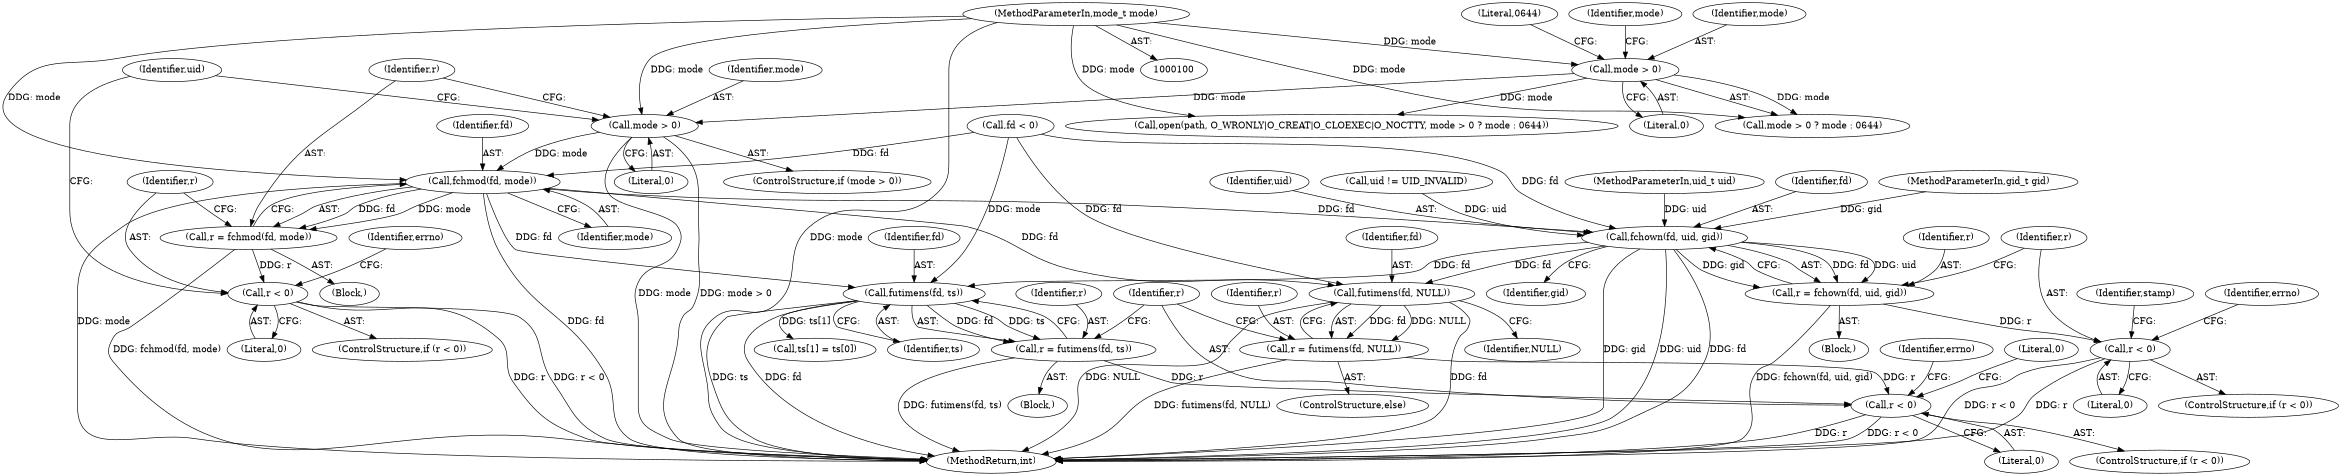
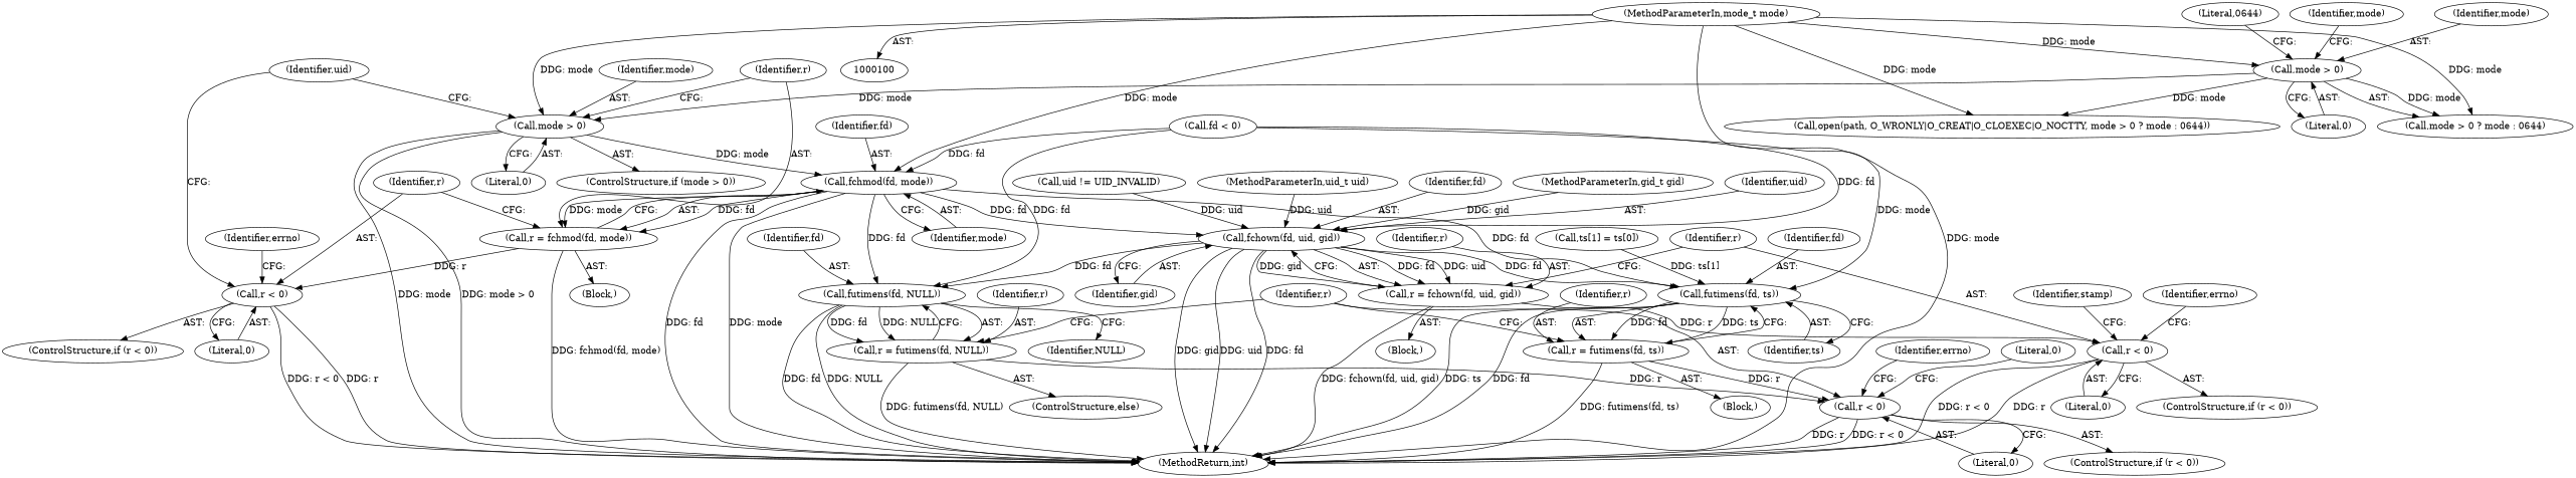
  digraph {
    n1 [label="(Call,mode > 0)"]
    n2 [label="(Call,fchmod(fd, mode))"]
    n3 [label="(Literal,0)"]
    n4 [label="(ControlStructure,if (mode > 0))"]
    n5 [label="(MethodReturn,int)"]
    n6 [label="(Call,r = fchmod(fd, mode))"]
    n7 [label="(Call,fchown(fd, uid, gid))"]
    n8 [label="(Call,futimens(fd, ts))"]
    n9 [label="(Call,futimens(fd, NULL))"]
    n10 [label="(Identifier,mode)"]
    n11 [label="(MethodParameterIn,mode_t mode)"]
    n12 [label="(Call,mode > 0)"]
    n13 [label="(Call,open(path, O_WRONLY|O_CREAT|O_CLOEXEC|O_NOCTTY, mode > 0 ? mode : 0644))"]
    n14 [label="(Call,mode > 0 ? mode : 0644)"]
    1000100
    n16 [label="(Literal,0)"]
    n17 [label="(Call,r < 0)"]
    n18 [label="(Block,)"]
    n19 [label="(Call,r = fchown(fd, uid, gid))"]
    n20 [label="(Identifier,gid)"]
    n21 [label="(Call,r = futimens(fd, ts))"]
    n22 [label="(Identifier,ts)"]
    n23 [label="(Call,r = futimens(fd, NULL))"]
    n24 [label="(Identifier,NULL)"]
    n25 [label="(ControlStructure,if (r < 0))"]
    n26 [label="(Literal,0)"]
    n27 [label="(Call,r < 0)"]
    n28 [label="(Block,)"]
    n29 [label="(Literal,0)"]
    n30 [label="(ControlStructure,if (r < 0))"]
    n31 [label="(Call,r < 0)"]
    n32 [label="(Block,)"]
    n33 [label="(Literal,0)"]
    n34 [label="(ControlStructure,if (r < 0))"]
    n35 [label="(ControlStructure,else)"]
    n36 [label="(Identifier,r)"]
    n37 [label="(Identifier,mode)"]
    n38 [label="(Identifier,uid)"]
    n39 [label="(Identifier,r)"]
    n40 [label="(Call,fd < 0)"]
    n41 [label="(Call,uid != UID_INVALID)"]
    n42 [label="(MethodParameterIn,uid_t uid)"]
    n43 [label="(Literal,0644)"]
    n44 [label="(Identifier,errno)"]
    n45 [label="(Call,ts[1] = ts[0])"]
    n46 [label="(Identifier,fd)"]
    n47 [label="(Identifier,stamp)"]
    n48 [label="(Identifier,errno)"]
    n49 [label="(Identifier,mode)"]
    n50 [label="(Identifier,fd)"]
    n51 [label="(Literal,0)"]
    n52 [label="(Identifier,errno)"]
    n53 [label="(Identifier,uid)"]
    n54 [label="(Identifier,mode)"]
    n55 [label="(Identifier,fd)"]
    n56 [label="(Identifier,fd)"]
    n57 [label="(MethodParameterIn,gid_t gid)"]
    n58 [label="(Identifier,r)"]
    n59 [label="(Identifier,r)"]
    n60 [label="(Identifier,r)"]
    n61 [label="(Identifier,r)"]
    n62 [label="(Identifier,r)"]
    n1 -> n2 [label="DDG: mode"]
    n1 -> n3 [label="CFG: "]
    n1 -> n4 [label="AST: "]
    n1 -> n5 [label="DDG: mode > 0"]
    n1 -> n5 [label="DDG: mode"]
    n2 -> n5 [label="DDG: fd"]
    n2 -> n5 [label="DDG: mode"]
    n2 -> n6 [label="AST: "]
    n2 -> n6 [label="DDG: fd"]
    n2 -> n6 [label="DDG: mode"]
    n2 -> n7 [label="DDG: fd"]
    n2 -> n8 [label="DDG: fd"]
    n2 -> n9 [label="DDG: fd"]
    n2 -> n10 [label="CFG: "]
    n3 -> n1 [label="AST: "]
    n6 -> n2 [label="CFG: "]
    n6 -> n5 [label="DDG: fchmod(fd, mode)"]
    n6 -> n17 [label="DDG: r"]
    n6 -> n18 [label="AST: "]
    n7 -> n5 [label="DDG: gid"]
    n7 -> n5 [label="DDG: uid"]
    n7 -> n5 [label="DDG: fd"]
    n7 -> n8 [label="DDG: fd"]
    n7 -> n9 [label="DDG: fd"]
    n7 -> n19 [label="AST: "]
    n7 -> n19 [label="DDG: fd"]
    n7 -> n19 [label="DDG: uid"]
    n7 -> n19 [label="DDG: gid"]
    n7 -> n20 [label="CFG: "]
    n8 -> n5 [label="DDG: ts"]
    n8 -> n5 [label="DDG: fd"]
    n8 -> n21 [label="AST: "]
    n8 -> n21 [label="DDG: fd"]
    n8 -> n21 [label="DDG: ts"]
    n8 -> n22 [label="CFG: "]
    n9 -> n5 [label="DDG: NULL"]
    n9 -> n5 [label="DDG: fd"]
    n9 -> n23 [label="AST: "]
    n9 -> n23 [label="DDG: fd"]
    n9 -> n23 [label="DDG: NULL"]
    n9 -> n24 [label="CFG: "]
    n10 -> n2 [label="AST: "]
    n11 -> n1 [label="DDG: mode"]
    n11 -> n2 [label="DDG: mode"]
    n11 -> n5 [label="DDG: mode"]
    n11 -> n12 [label="DDG: mode"]
    n11 -> n13 [label="DDG: mode"]
    n11 -> n14 [label="DDG: mode"]
    n11 -> 1000100 [label="AST: "]
    n12 -> n1 [label="DDG: mode"]
    n12 -> n13 [label="DDG: mode"]
    n12 -> n14 [label="AST: "]
    n12 -> n14 [label="DDG: mode"]
    n12 -> n16 [label="CFG: "]
    n16 -> n12 [label="AST: "]
    n17 -> n5 [label="DDG: r < 0"]
    n17 -> n5 [label="DDG: r"]
    n17 -> n25 [label="AST: "]
    n17 -> n26 [label="CFG: "]
    n19 -> n5 [label="DDG: fchown(fd, uid, gid)"]
    n19 -> n7 [label="CFG: "]
    n19 -> n27 [label="DDG: r"]
    n19 -> n28 [label="AST: "]
+   n20 -> n7 [label="AST: "]
    n21 -> n5 [label="DDG: futimens(fd, ts)"]
    n21 -> n8 [label="CFG: "]
    n21 -> n31 [label="DDG: r"]
    n21 -> n32 [label="AST: "]
    n22 -> n8 [label="AST: "]
    n23 -> n5 [label="DDG: futimens(fd, NULL)"]
    n23 -> n9 [label="CFG: "]
    n23 -> n31 [label="DDG: r"]
    n23 -> n35 [label="AST: "]
    n26 -> n17 [label="AST: "]
    n27 -> n5 [label="DDG: r < 0"]
    n27 -> n5 [label="DDG: r"]
    n27 -> n29 [label="CFG: "]
    n27 -> n30 [label="AST: "]
    n29 -> n27 [label="AST: "]
    n31 -> n5 [label="DDG: r"]
    n31 -> n5 [label="DDG: r < 0"]
    n31 -> n33 [label="CFG: "]
    n31 -> n34 [label="AST: "]
    n33 -> n31 [label="AST: "]
    n36 -> n21 [label="AST: "]
    n37 -> n1 [label="AST: "]
    n38 -> n7 [label="AST: "]
    n39 -> n1 [label="CFG: "]
    n39 -> n6 [label="AST: "]
    n40 -> n2 [label="DDG: fd"]
    n40 -> n7 [label="DDG: fd"]
    n40 -> n8 [label="DDG: mode"]
    n40 -> n9 [label="DDG: fd"]
    n41 -> n7 [label="DDG: uid"]
    n42 -> n7 [label="DDG: uid"]
    n43 -> n12 [label="CFG: "]
    n44 -> n31 [label="CFG: "]
-   n8 -> n45 [label="DDG: ts[1]"]
+   n45 -> n8 [label="DDG: ts[1]"]
    n46 -> n9 [label="AST: "]
    n47 -> n27 [label="CFG: "]
    n48 -> n17 [label="CFG: "]
    n49 -> n12 [label="CFG: "]
    n50 -> n7 [label="AST: "]
    n51 -> n31 [label="CFG: "]
    n52 -> n27 [label="CFG: "]
    n53 -> n1 [label="CFG: "]
    n53 -> n17 [label="CFG: "]
    n54 -> n12 [label="AST: "]
    n55 -> n8 [label="AST: "]
    n56 -> n2 [label="AST: "]
    n57 -> n7 [label="DDG: gid"]
    n58 -> n19 [label="CFG: "]
    n58 -> n27 [label="AST: "]
    n59 -> n19 [label="AST: "]
    n60 -> n23 [label="AST: "]
    n61 -> n6 [label="CFG: "]
    n61 -> n17 [label="AST: "]
    n62 -> n21 [label="CFG: "]
    n62 -> n23 [label="CFG: "]
    n62 -> n31 [label="AST: "]
  }
